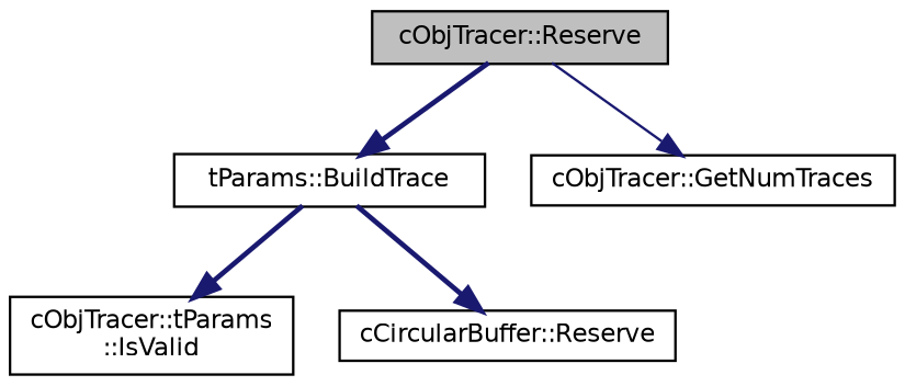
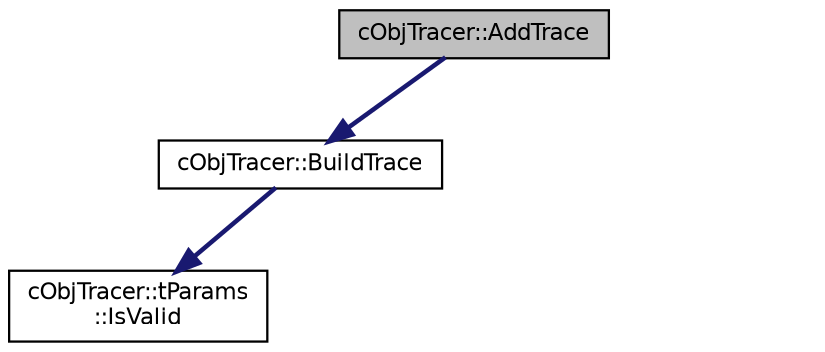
  digraph {
    rankdir=TB
    node [color=black fillcolor=white fontname=Helvetica fontsize=10 shape=record style=filled]
    edge [color=midnightblue fontname=Helvetica fontsize=10 labelfontname=Helvetica labelfontsize=10 style=bold]
-   n1 [fillcolor=grey75 fontcolor=black height=0.2 label="cObjTracer::Reserve" width=0.4]
-   n2 [height=0.2 label="tParams::BuildTrace" width=0.4]
-   n3 [height=0.2 label="cObjTracer::GetNumTraces" width=0.4]
+   n1 [fillcolor=grey75 fontcolor=black height=0.2 label="cObjTracer::AddTrace" width=0.4]
+   n2 [height=0.2 label="cObjTracer::BuildTrace" width=0.4]
    n4 [height=0.2 label="cObjTracer::tParams\l::IsValid" width=0.4]
-   n5 [height=0.2 label="cCircularBuffer::Reserve" width=0.4]
    n1 -> n2
-   n1 -> n3 [style=solid]
    n2 -> n4
-   n2 -> n5
  }
